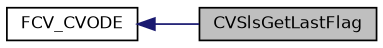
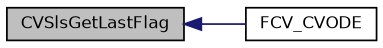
  digraph {
    rankdir=LR
    node [color=black fontname=Helvetica fontsize=10 shape=record style=filled]
    n1 [fillcolor=grey75 fontcolor=black height=0.2 label=CVSlsGetLastFlag width=0.4]
    n2 [fillcolor=white height=0.2 label=FCV_CVODE width=0.4]
-   n2 -> n1 [color=midnightblue dir=back fontname=Helvetica fontsize=10 labelfontname=Helvetica labelfontsize=10 style=solid]
+   n1 -> n2 [color=midnightblue dir=back fontname=Helvetica fontsize=10 labelfontname=Helvetica labelfontsize=10 style=solid]
  }
